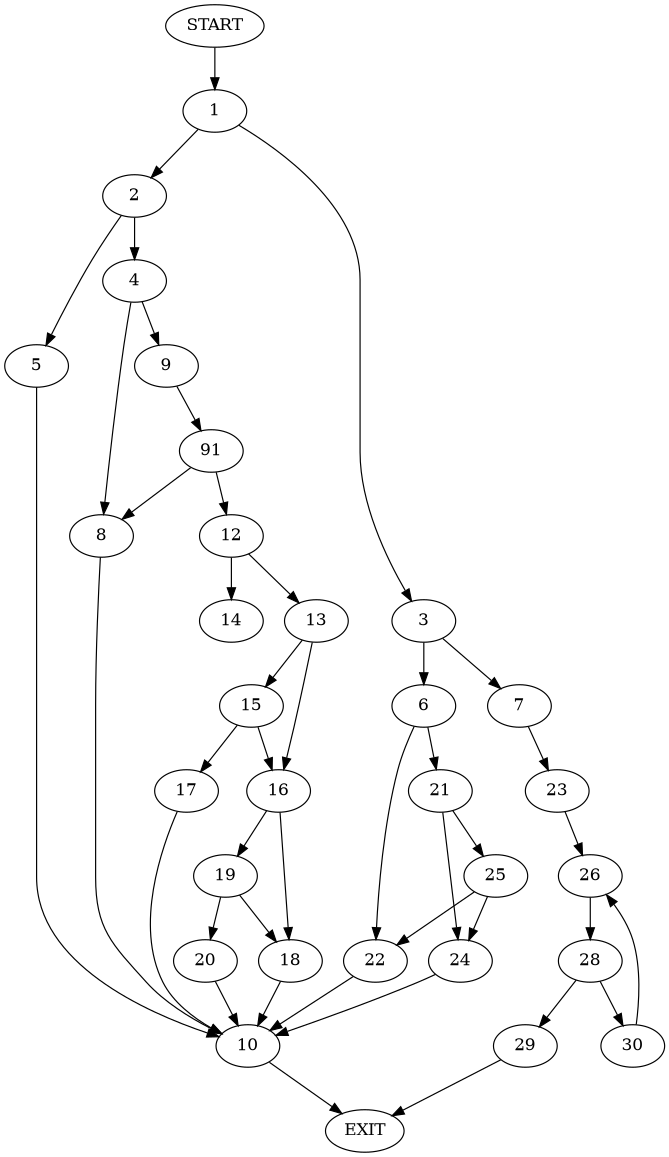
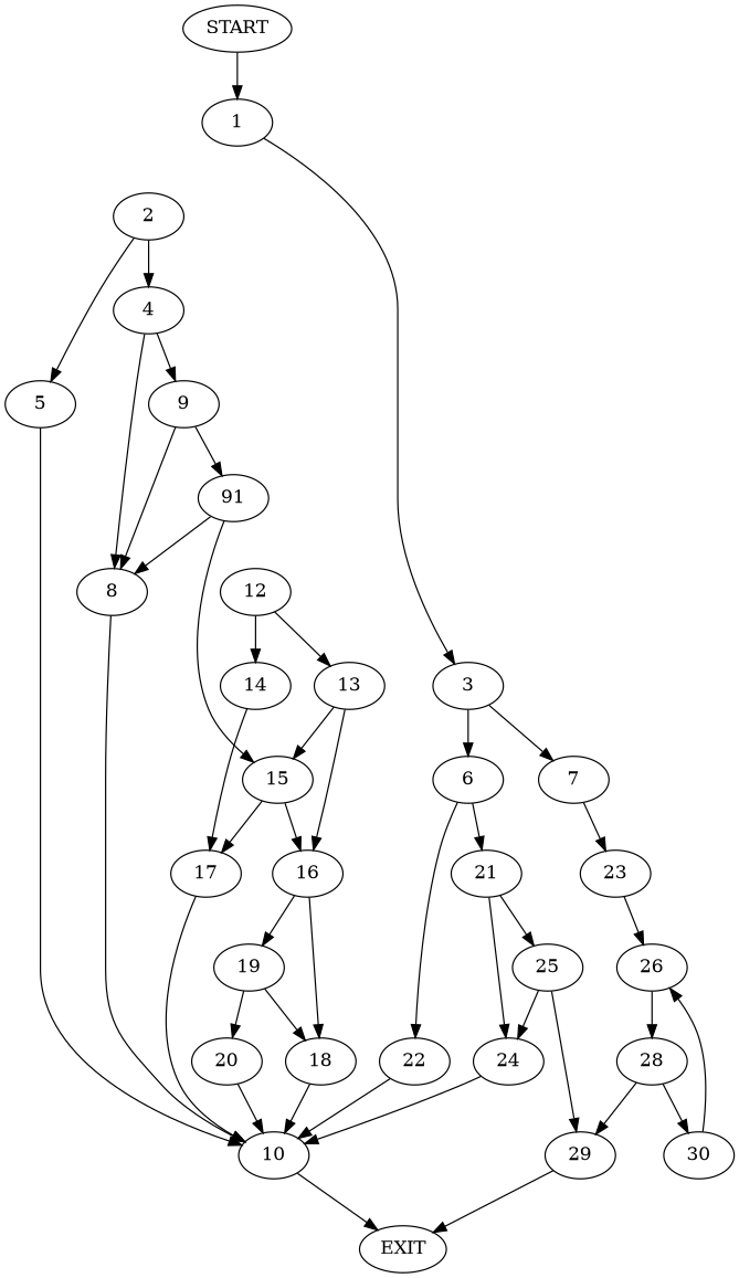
  digraph {
    n1 [label=START]
    1
    2
    3
    n5 [label=EXIT]
    4
    5
    6
    7
    8
    9
    10
    21
    22
    23
    n16 [label=91]
    24
    25
    26
    12
    13
    14
    15
    16
    17
    18
    19
    20
    28
    29
    30
    n1 -> 1
-   1 -> 2
    1 -> 3
    2 -> 4
    2 -> 5
    3 -> 6
    3 -> 7
    4 -> 8
    4 -> 9
    5 -> 10
    6 -> 21
    6 -> 22
    7 -> 23
    8 -> 10
+   9 -> 8
    9 -> n16
    10 -> n5
    21 -> 24
    21 -> 25
    22 -> 10
    23 -> 26
    n16 -> 8
-   n16 -> 12
+   n16 -> 15
    24 -> 10
-   25 -> 22
+   25 -> 29
    25 -> 24
    26 -> 28
    12 -> 13
    12 -> 14
    13 -> 15
    13 -> 16
+   14 -> 17
    15 -> 16
    15 -> 17
    16 -> 18
    16 -> 19
    17 -> 10
    18 -> 10
    19 -> 18
    19 -> 20
    20 -> 10
    28 -> 29
    28 -> 30
    29 -> n5
    30 -> 26
  }
